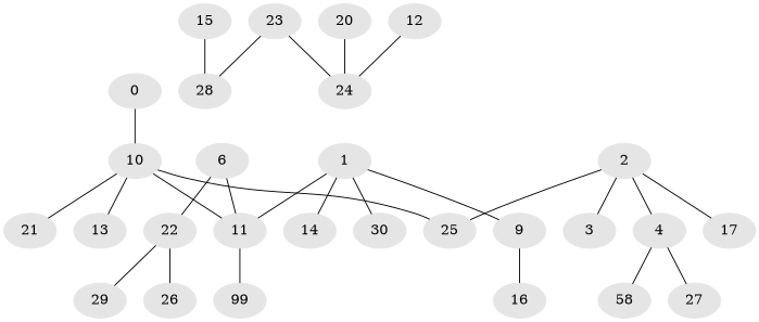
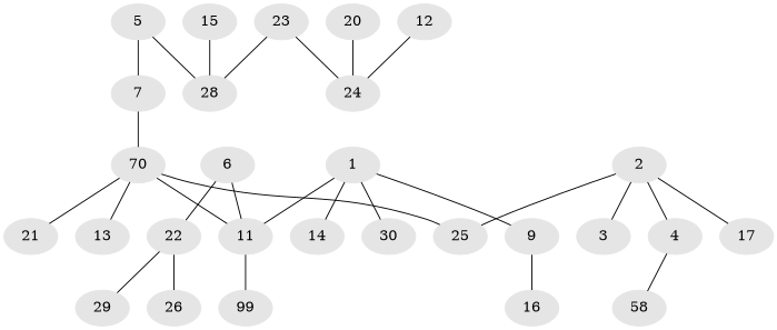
  graph {
    node [color=gray90 style=filled]
    edge [weight=1.0]
    1
    9
    11
    14
    30
    16
    n7 [label=99]
    2
    3
    4
    17
    25
    n13 [label=58]
-   27
-   7 [label=0]
+   5
+   7
    28
-   10
+   10 [label=70]
    6
    22
    26
    29
    13
    21
    12
    24
    15
    20
    23
    1 -- 9
    1 -- 11
    1 -- 14
    1 -- 30
    9 -- 16
    11 -- n7
    2 -- 3
    2 -- 4
    2 -- 17
    2 -- 25
    4 -- n13
-   4 -- 27
+   5 -- 7
+   5 -- 28
    7 -- 10
    10 -- 11
    10 -- 25
    10 -- 13
    10 -- 21
    6 -- 11
    6 -- 22
    22 -- 26
    22 -- 29
    12 -- 24
    15 -- 28
    20 -- 24
    23 -- 28
    23 -- 24
  }
